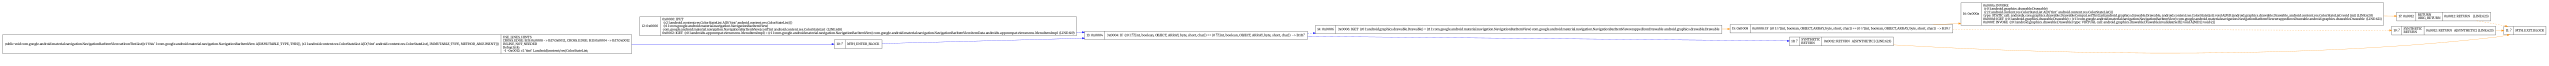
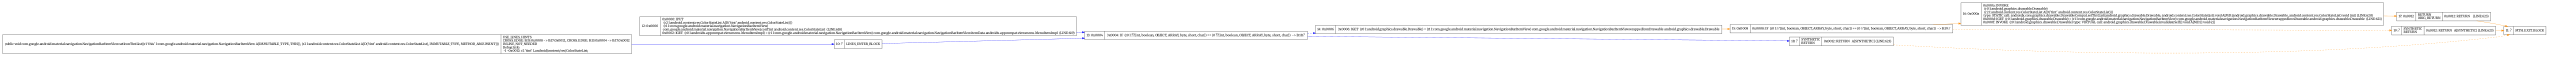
  digraph {
    fontname=Merriweather
    rankdir=LR
    node [fontname=Merriweather shape=record]
    edge [color=darkorange fontname=Merriweather]
-   n1 [label="{10\:\ ?|MTH_ENTER_BLOCK\l}"]
+   n1 [label="{10\:\ ?|LINES_ENTER_BLOCK\l}"]
    n2 [label="{13\:\ 0x0004|0x0004: IF  (r0 I:??[int, boolean, OBJECT, ARRAY, byte, short, char]) == (0 ??[int, boolean, OBJECT, ARRAY, byte, short, char])  \-\> B:18:? \l}"]
    n3 [label="{12\:\ 0x0000|0x0000: IPUT  \l  (r2 I:android.content.res.ColorStateList A[D('tint' android.content.res.ColorStateList)])\l  (r1 I:com.google.android.material.navigation.NavigationBarItemView)\l com.google.android.material.navigation.NavigationBarItemView.iconTint android.content.res.ColorStateList  (LINE:618)\l0x0002: IGET  (r0 I:androidx.appcompat.view.menu.MenuItemImpl) = (r1 I:com.google.android.material.navigation.NavigationBarItemView) com.google.android.material.navigation.NavigationBarItemView.itemData androidx.appcompat.view.menu.MenuItemImpl  (LINE:619)\l}"]
    n4 [label="{14\:\ 0x0006|0x0006: IGET  (r0 I:android.graphics.drawable.Drawable) = (r1 I:com.google.android.material.navigation.NavigationBarItemView) com.google.android.material.navigation.NavigationBarItemView.wrappedIconDrawable android.graphics.drawable.Drawable \l}"]
    n5 [label="{18\:\ ?|SYNTHETIC\lRETURN\l|0x0012: RETURN   A[SYNTHETIC] (LINE:623)\l}"]
    n6 [label="{15\:\ 0x0008|0x0008: IF  (r0 I:??[int, boolean, OBJECT, ARRAY, byte, short, char]) == (0 ??[int, boolean, OBJECT, ARRAY, byte, short, char])  \-\> B:19:? \l}"]
    n7 [label="{11\:\ ?|MTH_EXIT_BLOCK\l}"]
    n8 [label="{16\:\ 0x000a|0x000a: INVOKE  \l  (r0 I:android.graphics.drawable.Drawable)\l  (r2 I:android.content.res.ColorStateList A[D('tint' android.content.res.ColorStateList)])\l type: STATIC call: androidx.core.graphics.drawable.DrawableCompat.setTintList(android.graphics.drawable.Drawable, android.content.res.ColorStateList):void A[MD:(android.graphics.drawable.Drawable, android.content.res.ColorStateList):void (m)] (LINE:620)\l0x000d: IGET  (r0 I:android.graphics.drawable.Drawable) = (r1 I:com.google.android.material.navigation.NavigationBarItemView) com.google.android.material.navigation.NavigationBarItemView.wrappedIconDrawable android.graphics.drawable.Drawable  (LINE:621)\l0x000f: INVOKE  (r0 I:android.graphics.drawable.Drawable) type: VIRTUAL call: android.graphics.drawable.Drawable.invalidateSelf():void A[MD:():void (c)]\l}"]
    n9 [label="{19\:\ ?|SYNTHETIC\lRETURN\l|0x0012: RETURN   A[SYNTHETIC] (LINE:623)\l}"]
    n10 [label="{17\:\ 0x0012|RETURN\lORIG_RETURN\l|0x0012: RETURN    (LINE:623)\l}"]
    n11 [label="{public void com.google.android.material.navigation.NavigationBarItemView.setIconTintList((r1 'this' I:com.google.android.material.navigation.NavigationBarItemView A[IMMUTABLE_TYPE, THIS]), (r2 I:android.content.res.ColorStateList A[D('tint' android.content.res.ColorStateList), IMMUTABLE_TYPE, METHOD_ARGUMENT]))  | USE_LINES_HINTS\lCROSS_EDGE: B:15:0x0008 \-\> B:17:0x0012, CROSS_EDGE: B:13:0x0004 \-\> B:17:0x0012\lINLINE_NOT_NEEDED\lDebug Info:\l  \-1 \-0x0012: r2 'tint' Landroid\/content\/res\/ColorStateList;\l}"]
    n1 -> n2 [color=blue]
    n2 -> n4 [color=blue style=dashed]
    n2 -> n5 [color=blue]
    n3 -> n2 [color=blue]
    n4 -> n6
-   n5 -> n7
+   n5 -> n7 [style=dashed]
    n6 -> n8 [style=solid]
    n6 -> n9 [style=dashed]
    n8 -> n10
    n9 -> n7
-   n10 -> n7 [style=dashed]
+   n10 -> n7
    n11 -> n1 [color=blue]
  }
